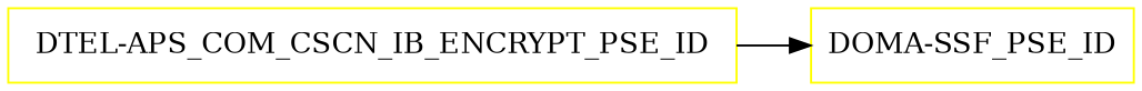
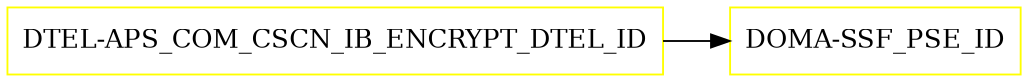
  digraph {
    rankdir=LR
    node [color=yellow shape=box]
-   "DTEL-APS_COM_CSCN_IB_ENCRYPT_PSE_ID"
+   "DTEL-APS_COM_CSCN_IB_ENCRYPT_PSE_ID" [label="DTEL-APS_COM_CSCN_IB_ENCRYPT_DTEL_ID"]
    "DOMA-SSF_PSE_ID"
    "DTEL-APS_COM_CSCN_IB_ENCRYPT_PSE_ID" -> "DOMA-SSF_PSE_ID"
  }
